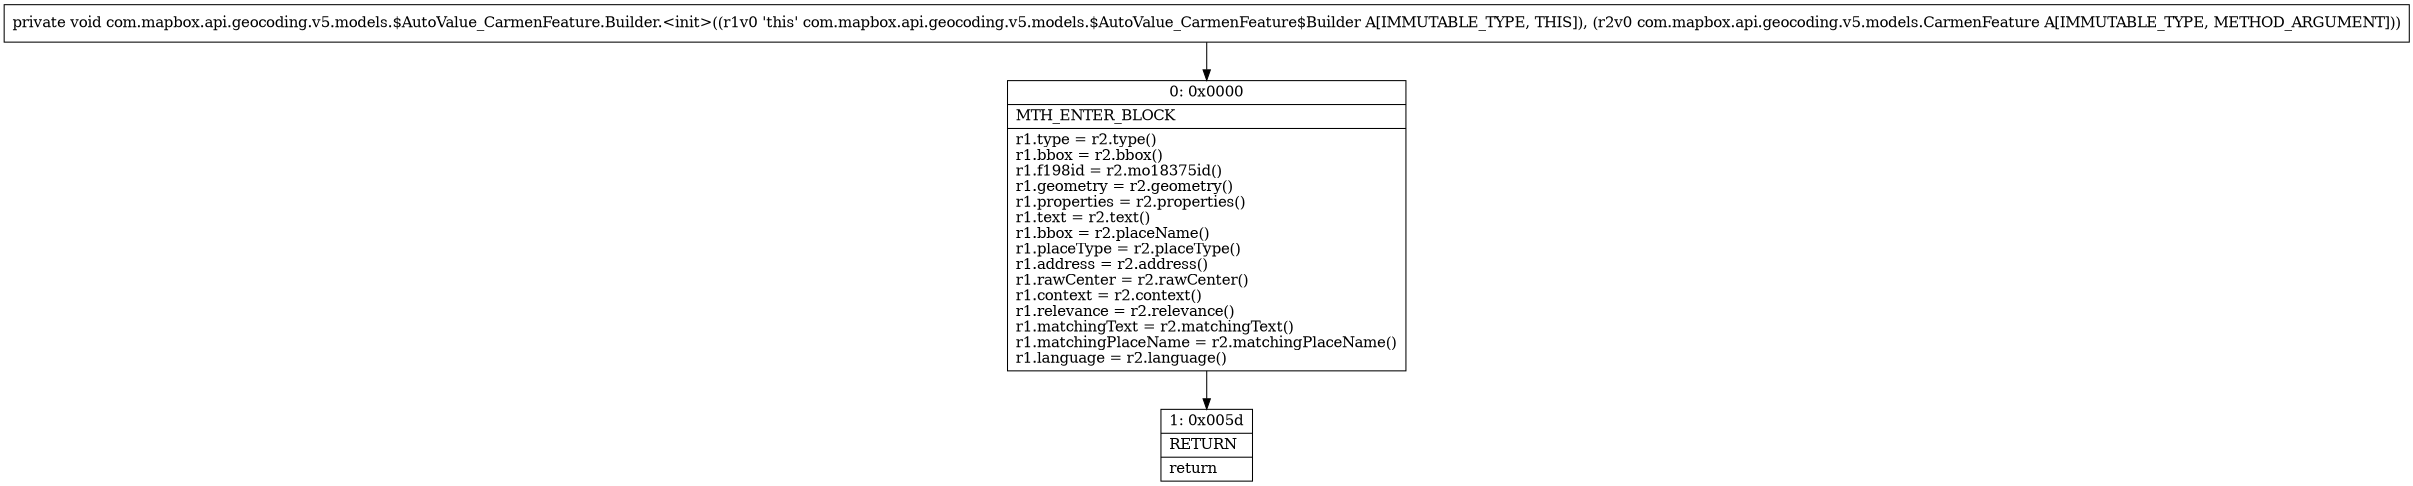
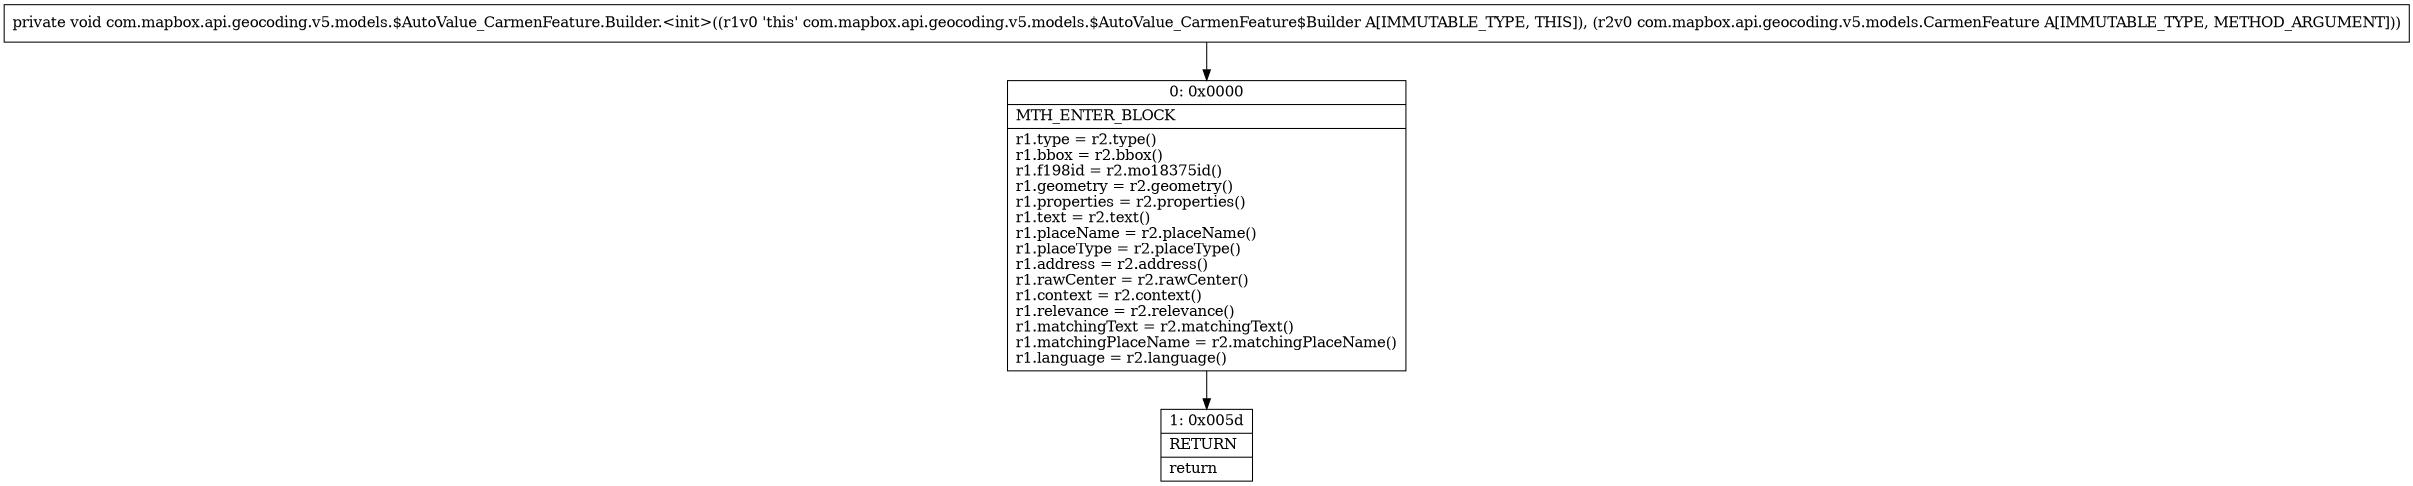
  digraph {
    node [shape=record]
-   n1 [label="{0\:\ 0x0000|MTH_ENTER_BLOCK\l|r1.type = r2.type()\lr1.bbox = r2.bbox()\lr1.f198id = r2.mo18375id()\lr1.geometry = r2.geometry()\lr1.properties = r2.properties()\lr1.text = r2.text()\lr1.bbox = r2.placeName()\lr1.placeType = r2.placeType()\lr1.address = r2.address()\lr1.rawCenter = r2.rawCenter()\lr1.context = r2.context()\lr1.relevance = r2.relevance()\lr1.matchingText = r2.matchingText()\lr1.matchingPlaceName = r2.matchingPlaceName()\lr1.language = r2.language()\l}"]
+   n1 [label="{0\:\ 0x0000|MTH_ENTER_BLOCK\l|r1.type = r2.type()\lr1.bbox = r2.bbox()\lr1.f198id = r2.mo18375id()\lr1.geometry = r2.geometry()\lr1.properties = r2.properties()\lr1.text = r2.text()\lr1.placeName = r2.placeName()\lr1.placeType = r2.placeType()\lr1.address = r2.address()\lr1.rawCenter = r2.rawCenter()\lr1.context = r2.context()\lr1.relevance = r2.relevance()\lr1.matchingText = r2.matchingText()\lr1.matchingPlaceName = r2.matchingPlaceName()\lr1.language = r2.language()\l}"]
    n2 [label="{1\:\ 0x005d|RETURN\l|return\l}"]
    n3 [label="{private void com.mapbox.api.geocoding.v5.models.$AutoValue_CarmenFeature.Builder.\<init\>((r1v0 'this' com.mapbox.api.geocoding.v5.models.$AutoValue_CarmenFeature$Builder A[IMMUTABLE_TYPE, THIS]), (r2v0 com.mapbox.api.geocoding.v5.models.CarmenFeature A[IMMUTABLE_TYPE, METHOD_ARGUMENT])) }"]
    n1 -> n2
    n3 -> n1
  }
